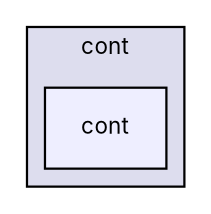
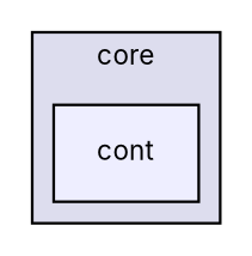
  digraph {
    compound=true
    rankdir=LR
    fontname=Inter
    n1 [fillcolor="#eeeeff" fontname=Inter fontsize=10 label=cont pencolor=black shape=box style=filled]
    subgraph cluster_1 {
      bgcolor="#ddddee"
      fontsize=10
-     label=cont
+     label=core
      pencolor=black
      n1
    }
  }
